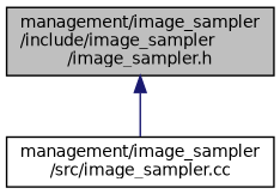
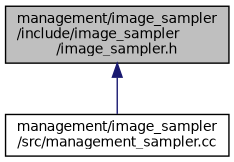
  digraph {
    node [color=black fontname=Helvetica fontsize=10 shape=record style=filled]
    n1 [fillcolor=grey75 fontcolor=black height=0.2 label="management/image_sampler\l/include/image_sampler\l/image_sampler.h" width=0.4]
-   n2 [fillcolor=white height=0.2 label="management/image_sampler\l/src/image_sampler.cc" width=0.4]
+   n2 [fillcolor=white height=0.2 label="management/image_sampler\l/src/management_sampler.cc" width=0.4]
    n1 -> n2 [color=midnightblue dir=back fontname=Helvetica fontsize=10 labelfontname=Helvetica labelfontsize=10 style=solid]
  }
